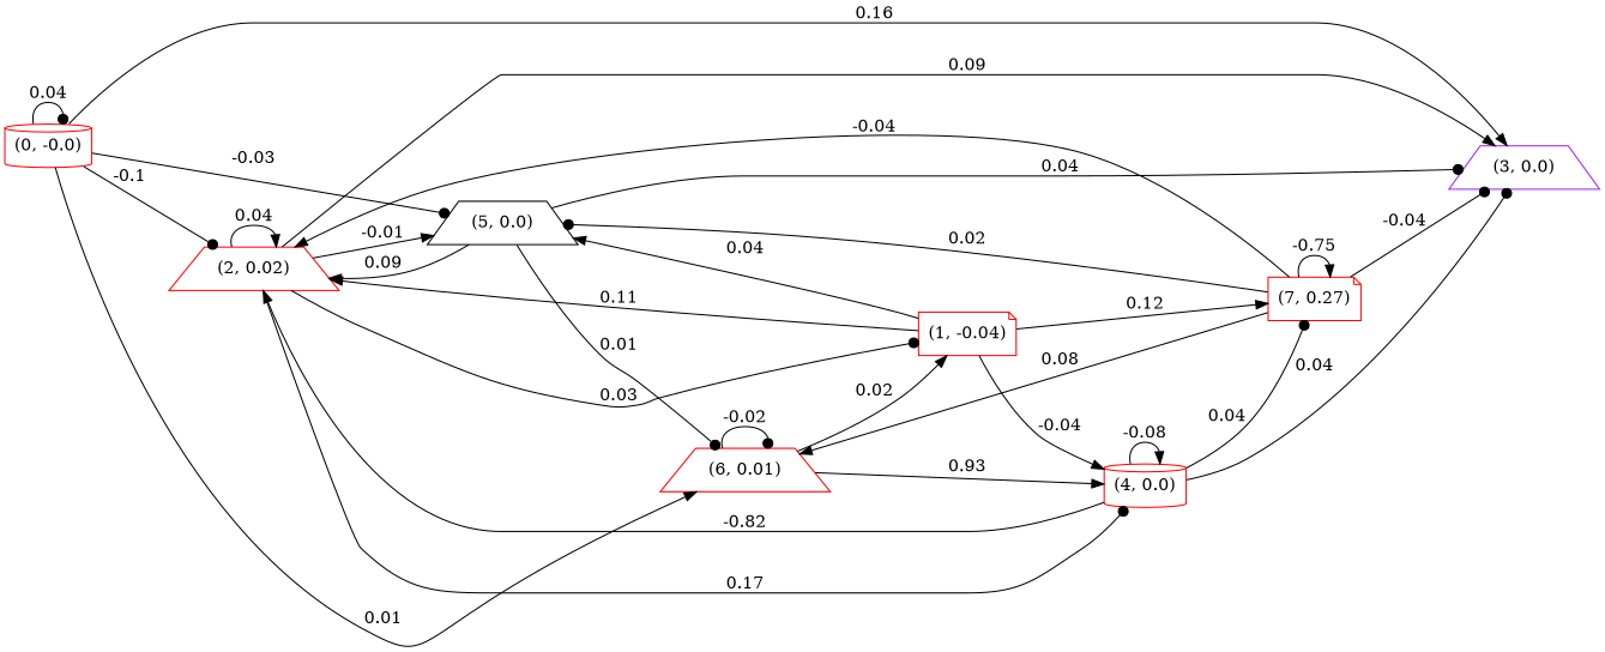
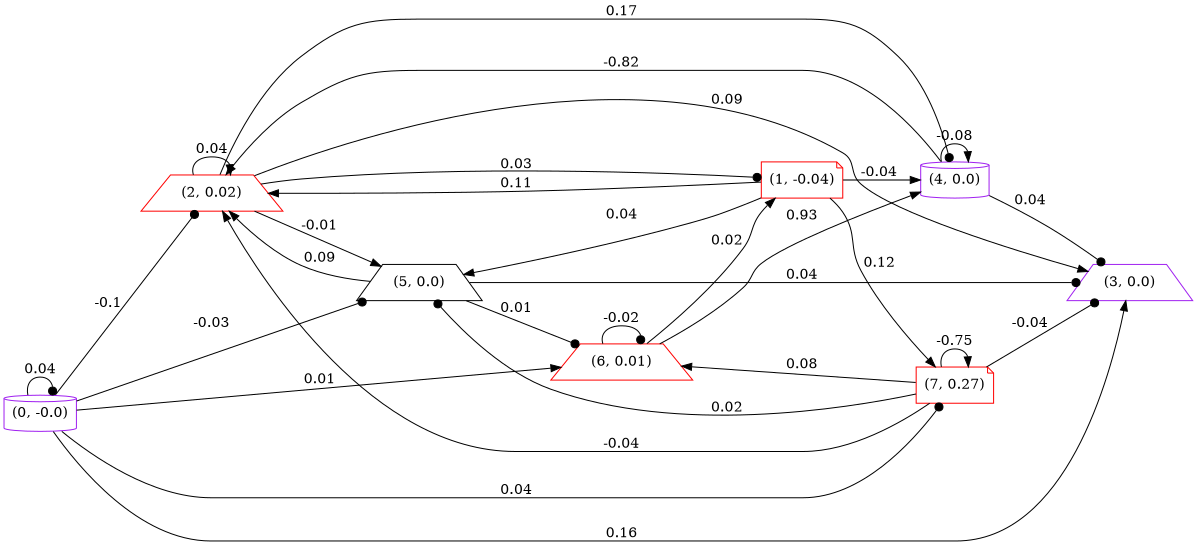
  digraph {
    rankdir=LR
    node [color=red shape=trapezium]
    edge [arrowhead=normal]
-   n1 [label="(0, -0.0)" shape=cylinder]
+   n1 [color=purple label="(0, -0.0)" shape=cylinder]
    n2 [label="(2, 0.02)"]
    n3 [color=purple label="(3, 0.0)"]
    n4 [color=black label="(5, 0.0)"]
    n5 [label="(6, 0.01)"]
    n6 [label="(1, -0.04)" shape=note]
-   n7 [label="(4, 0.0)" shape=cylinder]
+   n7 [color=purple label="(4, 0.0)" shape=cylinder]
    n8 [label="(7, 0.27)" shape=note]
    n1 -> n1 [arrowhead=dot label=0.04]
    n1 -> n2 [arrowhead=dot label=-0.1]
    n1 -> n3 [label=0.16]
    n1 -> n4 [arrowhead=dot label=-0.03]
    n1 -> n5 [label=0.01]
    n2 -> n2 [label=0.04]
    n2 -> n3 [label=0.09]
    n2 -> n4 [label=-0.01]
    n2 -> n6 [arrowhead=dot label=0.03]
    n2 -> n7 [arrowhead=dot label=0.17]
    n4 -> n2 [label=0.09]
    n4 -> n3 [arrowhead=dot label=0.04]
    n4 -> n5 [arrowhead=dot label=0.01]
    n5 -> n5 [arrowhead=dot label=-0.02]
    n5 -> n6 [label=0.02]
    n5 -> n7 [label=0.93]
    n6 -> n2 [label=0.11]
    n6 -> n4 [label=0.04]
    n6 -> n7 [label=-0.04]
    n6 -> n8 [label=0.12]
    n7 -> n2 [label=-0.82]
    n7 -> n3 [arrowhead=dot label=0.04]
    n7 -> n7 [label=-0.08]
-   n7 -> n8 [arrowhead=dot label=0.04]
+   n1 -> n8 [arrowhead=dot label=0.04]
    n8 -> n2 [label=-0.04]
    n8 -> n3 [arrowhead=dot label=-0.04]
    n8 -> n4 [arrowhead=dot label=0.02]
    n8 -> n5 [label=0.08]
    n8 -> n8 [label=-0.75]
  }
